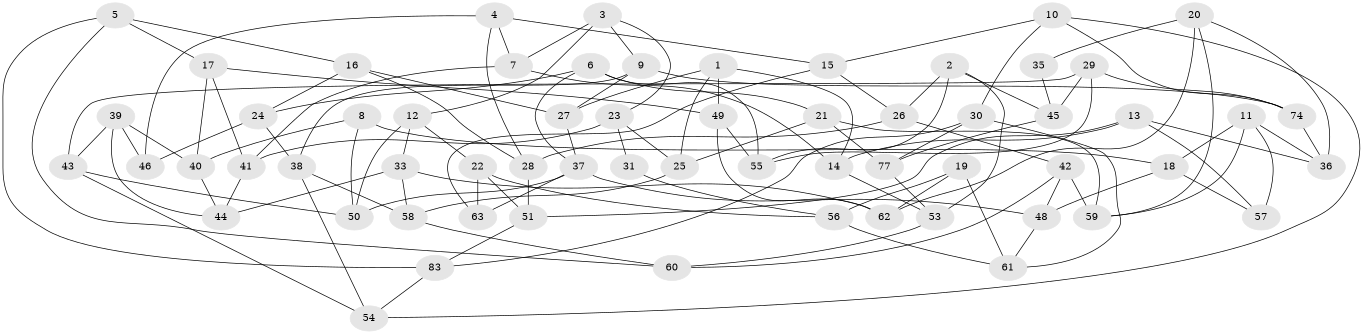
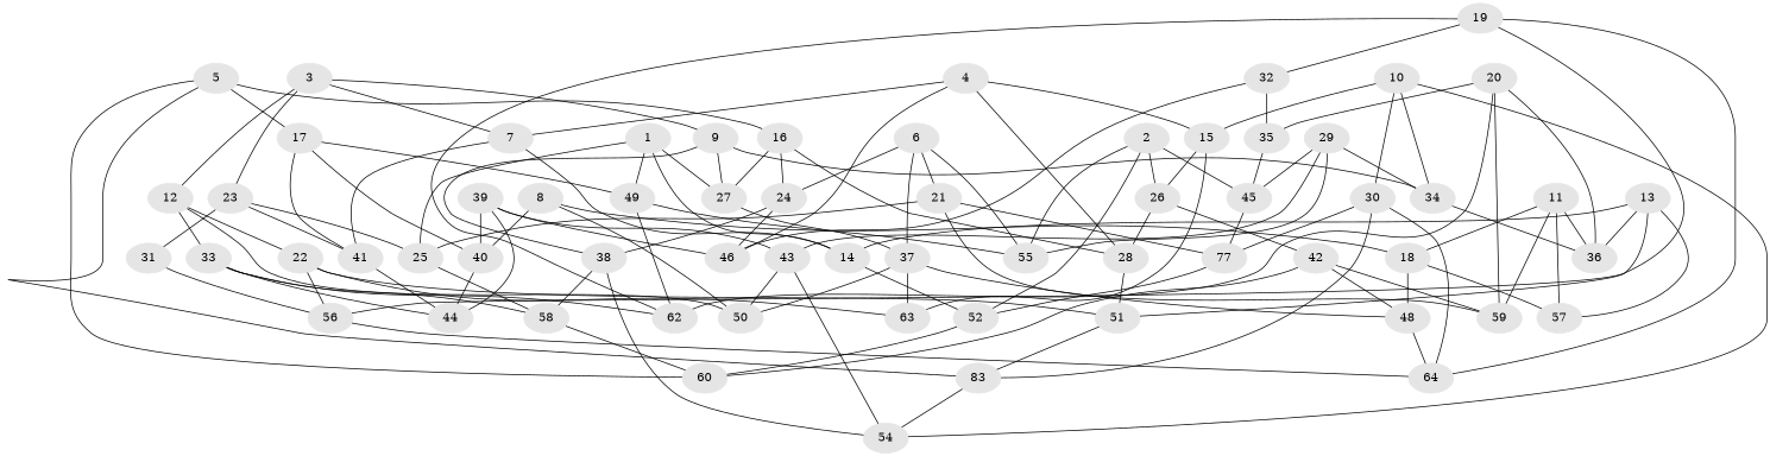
  graph {
    node [color=gray90 style=filled]
    1
    14
    25
    27
    49
-   52 [label=53]
+   52
    58
    37
    55
    62
    2
    26
    45
    28
    42
    n16 [label=77]
    60
    3
    7
    9
    12
    23
    41
-   34 [label=74]
+   34
    38
    50
    22
    33
    31
    4
    15
    46
    63
    51
    5
    16
    17
    n38 [label=83]
    24
    40
    54
    6
    21
    59
    48
    44
    8
    18
    57
+   32
    35
    36
    10
    30
-   61
+   61 [label=64]
    11
    56
    13
    19
    20
    29
    43
    39
    1 -- 14
    1 -- 25
    1 -- 27
    1 -- 49
    14 -- 52
    25 -- 58
    27 -- 37
    49 -- 55
    49 -- 62
    52 -- 60
    58 -- 60
    37 -- 50
    37 -- 63
    37 -- 48
    2 -- 52
    2 -- 55
    2 -- 26
    2 -- 45
    26 -- 28
    26 -- 42
    45 -- n16
    28 -- 51
    42 -- 60
    42 -- 59
    42 -- 48
    n16 -- 52
    3 -- 7
    3 -- 9
    3 -- 12
    3 -- 23
    7 -- 14
    7 -- 41
    9 -- 27
    9 -- 34
    9 -- 38
    12 -- 50
    12 -- 22
    12 -- 33
    23 -- 25
    23 -- 41
    23 -- 31
    41 -- 44
    34 -- 36
    38 -- 58
    38 -- 54
    22 -- 63
    22 -- 51
    22 -- 56
    33 -- 58
    33 -- 62
    33 -- 44
    31 -- 56
    4 -- 28
    4 -- 7
    4 -- 15
    4 -- 46
    15 -- 26
    15 -- 63
    51 -- n38
    5 -- 60
    5 -- 16
    5 -- 17
    5 -- n38
    16 -- 27
    16 -- 28
    16 -- 24
    17 -- 49
    17 -- 41
    17 -- 40
    n38 -- 54
    24 -- 38
    24 -- 46
    40 -- 44
    6 -- 37
    6 -- 55
    6 -- 24
    6 -- 21
    21 -- 25
    21 -- n16
    21 -- 59
    48 -- 61
    8 -- 50
    8 -- 40
    8 -- 18
    18 -- 48
    18 -- 57
+   32 -- 46
+   32 -- 35
    35 -- 45
    10 -- 34
    10 -- 15
    10 -- 54
    10 -- 30
    30 -- n16
    30 -- n38
    30 -- 61
    11 -- 59
    11 -- 18
    11 -- 57
    11 -- 36
    56 -- 61
    13 -- 14
    13 -- 51
    13 -- 57
    13 -- 36
    19 -- 62
+   19 -- 32
    19 -- 61
    19 -- 56
    20 -- 62
    20 -- 59
    20 -- 35
    20 -- 36
    29 -- 55
    29 -- 45
    29 -- 34
    29 -- 43
    43 -- 50
    43 -- 54
    39 -- 46
    39 -- 40
    39 -- 44
    39 -- 43
  }
